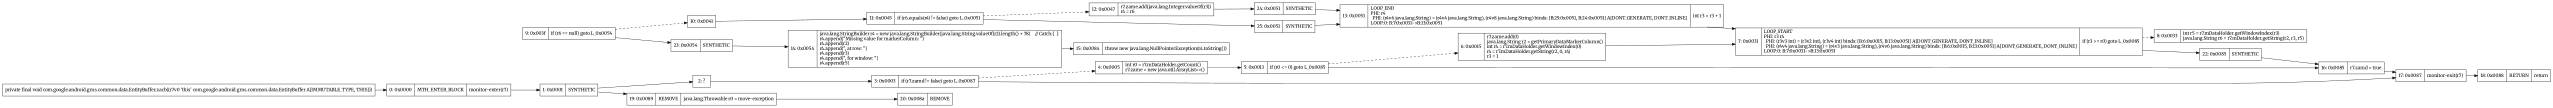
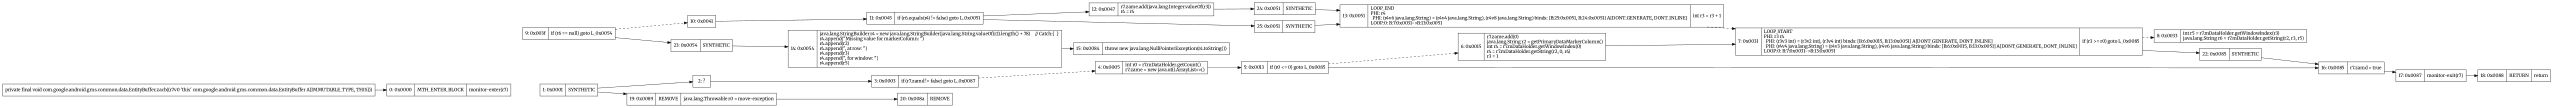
  digraph {
    fontname=Merriweather
    rankdir=LR
    node [fontname=Merriweather shape=record]
    edge [fontname=Merriweather]
    n1 [label="{0\:\ 0x0000|MTH_ENTER_BLOCK\l|monitor\-enter(r7)\l}"]
    n2 [label="{1\:\ 0x0001|SYNTHETIC\l}"]
    n3 [label="{2\:\ ?}"]
    n4 [label="{19\:\ 0x0089|REMOVE\l|java.lang.Throwable r0 = move\-exception\l}"]
    n5 [label="{3\:\ 0x0003|if (r7.zamd != false) goto L_0x0087\l}"]
    n6 [label="{20\:\ 0x008a|REMOVE\l}"]
    n7 [label="{4\:\ 0x0005|int r0 = r7.mDataHolder.getCount()\lr7.zame = new java.util.ArrayList\<\>()\l}"]
    n8 [label="{17\:\ 0x0087|monitor\-exit(r7)\l}"]
    n9 [label="{5\:\ 0x0013|if (r0 \<= 0) goto L_0x0085\l}"]
    n10 [label="{18\:\ 0x0088|RETURN\l|return\l}"]
    n11 [label="{6\:\ 0x0015|r7.zame.add(0)\ljava.lang.String r2 = getPrimaryDataMarkerColumn()\lint r4 = r7.mDataHolder.getWindowIndex(0)\lr4 = r7.mDataHolder.getString(r2, 0, r4)\lr3 = 1\l}"]
    n12 [label="{16\:\ 0x0085|r7.zamd = true\l}"]
    n13 [label="{7\:\ 0x0031|LOOP_START\lPHI: r3 r4 \l  PHI: (r3v3 int) = (r3v2 int), (r3v4 int) binds: [B:6:0x0015, B:13:0x0051] A[DONT_GENERATE, DONT_INLINE]\l  PHI: (r4v4 java.lang.String) = (r4v3 java.lang.String), (r4v6 java.lang.String) binds: [B:6:0x0015, B:13:0x0051] A[DONT_GENERATE, DONT_INLINE]\lLOOP:0: B:7:0x0031\-\>B:13:0x0051\l|if (r3 \>= r0) goto L_0x0085\l}"]
    n14 [label="{8\:\ 0x0033|int r5 = r7.mDataHolder.getWindowIndex(r3)\ljava.lang.String r6 = r7.mDataHolder.getString(r2, r3, r5)\l}"]
    n15 [label="{22\:\ 0x0085|SYNTHETIC\l}"]
    n16 [label="{9\:\ 0x003f|if (r6 == null) goto L_0x0054\l}"]
    n17 [label="{10\:\ 0x0041}"]
    n18 [label="{23\:\ 0x0054|SYNTHETIC\l}"]
    n19 [label="{11\:\ 0x0045|if (r6.equals(r4) != false) goto L_0x0051\l}"]
    n20 [label="{14\:\ 0x0054|java.lang.StringBuilder r4 = new java.lang.StringBuilder(java.lang.String.valueOf(r2).length() + 78)     \/\/ Catch:\{  \}\lr4.append(\"Missing value for markerColumn: \")\lr4.append(r2)\lr4.append(\", at row: \")\lr4.append(r3)\lr4.append(\", for window: \")\lr4.append(r5)\l}"]
-   n21 [label="{12\:\ 0x0047|r7.zame.add(java.lang.Integer.valueOf(r3))\lr4 = r6\l}"]
+   n21 [label="{12\:\ 0x0047|r7.zame.add(java.lang.Integer.valueOf(r3))\lr4 = r4\l}"]
    n22 [label="{25\:\ 0x0051|SYNTHETIC\l}"]
    n23 [label="{24\:\ 0x0051|SYNTHETIC\l}"]
    n24 [label="{13\:\ 0x0051|LOOP_END\lPHI: r4 \l  PHI: (r4v6 java.lang.String) = (r4v4 java.lang.String), (r4v8 java.lang.String) binds: [B:25:0x0051, B:24:0x0051] A[DONT_GENERATE, DONT_INLINE]\lLOOP:0: B:7:0x0031\-\>B:13:0x0051\l|int r3 = r3 + 1\l}"]
    n25 [label="{15\:\ 0x0084|throw new java.lang.NullPointerException(r4.toString())\l}"]
    n26 [label="{private final void com.google.android.gms.common.data.EntityBuffer.zacb((r7v0 'this' com.google.android.gms.common.data.EntityBuffer A[IMMUTABLE_TYPE, THIS])) }"]
-   n1 -> n2
    n2 -> n3
    n2 -> n4
    n3 -> n5
    n4 -> n6
    n5 -> n7 [style=dashed]
-   n5 -> n8
    n7 -> n9
    n8 -> n10
    n9 -> n11 [style=dashed]
    n9 -> n12
    n11 -> n13
    n12 -> n8
    n13 -> n14 [style=dashed]
    n13 -> n15
    n15 -> n12
    n16 -> n17 [style=dashed]
    n16 -> n18
    n17 -> n19
    n18 -> n20
-   n19 -> n21 [style=dashed]
+   n19 -> n21 [style=solid]
    n19 -> n22
    n20 -> n25
    n21 -> n23
    n22 -> n24
    n23 -> n24
-   n24 -> n13
+   n24 -> n13 [style=dashed]
    n26 -> n1
  }
